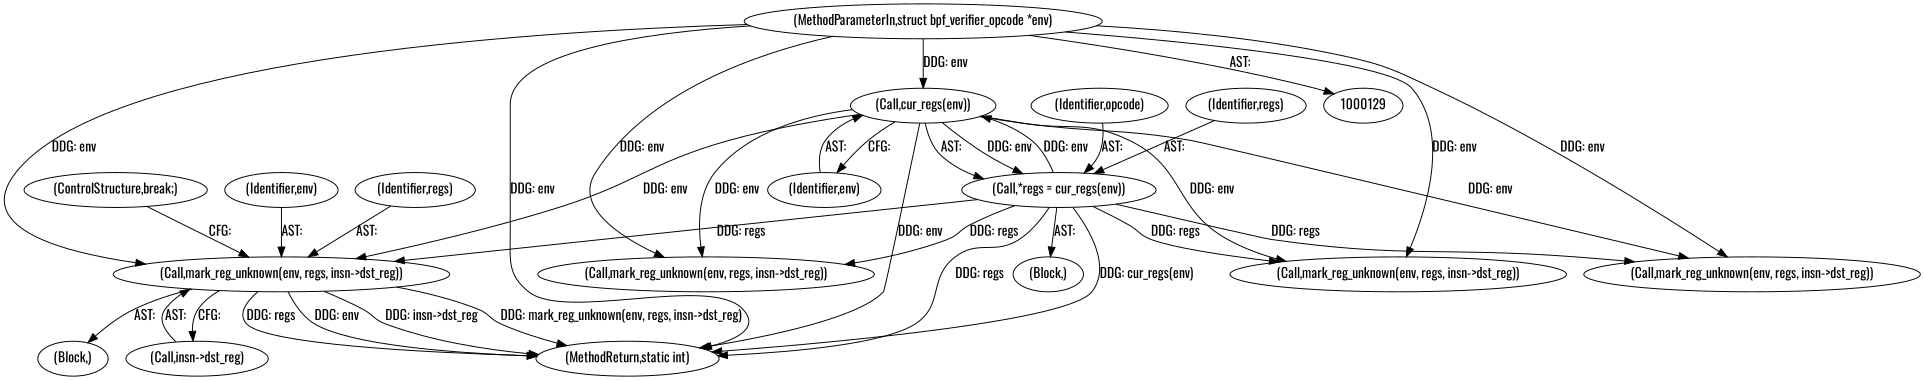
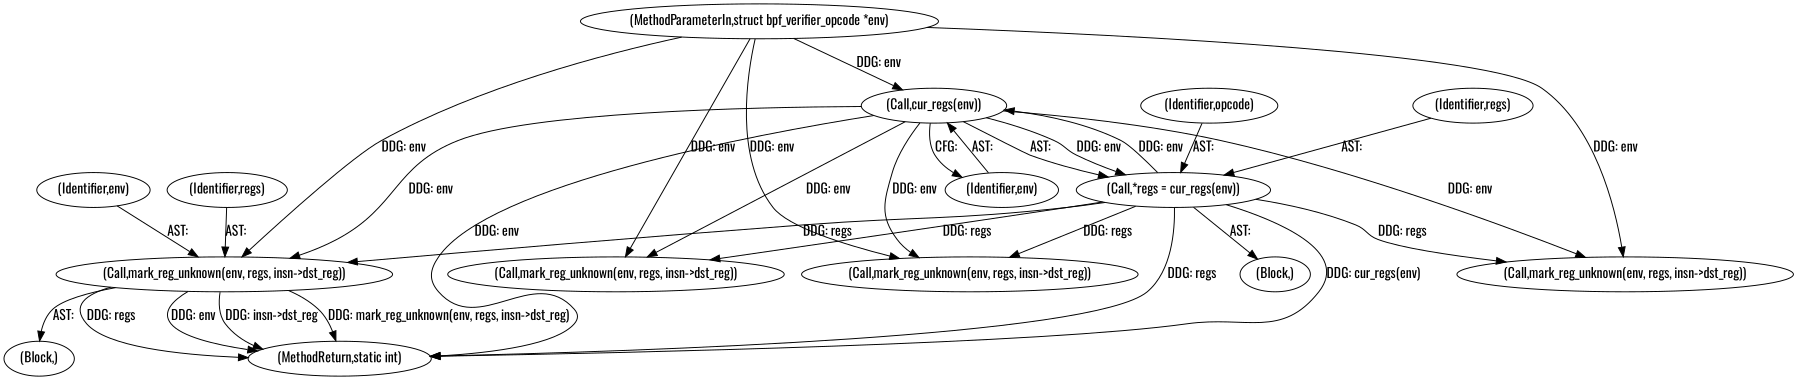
  digraph {
    fontname=Oswald
    node [fontname=Oswald]
    edge [fontname=Oswald]
    n1 [label="(Call,mark_reg_unknown(env, regs, insn->dst_reg))"]
-   n2 [label="(Call,insn->dst_reg)"]
    n3 [label="(MethodReturn,static int)"]
    n4 [label="(Block,)"]
    n5 [label="(Call,cur_regs(env))"]
    n6 [label="(Call,*regs = cur_regs(env))"]
    n7 [label="(Call,mark_reg_unknown(env, regs, insn->dst_reg))"]
    n8 [label="(Identifier,env)"]
    n9 [label="(Call,mark_reg_unknown(env, regs, insn->dst_reg))"]
    n10 [label="(Call,mark_reg_unknown(env, regs, insn->dst_reg))"]
    n11 [label="(Block,)"]
    n12 [label="(MethodParameterIn,struct bpf_verifier_opcode *env)"]
-   1000129
    n14 [label="(Identifier,opcode)"]
-   n15 [label="(ControlStructure,break;)"]
    n16 [label="(Identifier,env)"]
    n17 [label="(Identifier,regs)"]
    n18 [label="(Identifier,regs)"]
-   n1 -> n2 [label="CFG: "]
    n1 -> n3 [label="DDG: insn->dst_reg"]
    n1 -> n3 [label="DDG: mark_reg_unknown(env, regs, insn->dst_reg)"]
    n1 -> n3 [label="DDG: regs"]
    n1 -> n3 [label="DDG: env"]
    n1 -> n4 [label="AST: "]
-   n2 -> n1 [label="AST: "]
    n5 -> n1 [label="DDG: env"]
    n5 -> n3 [label="DDG: env"]
    n5 -> n6 [label="AST: "]
    n5 -> n6 [label="DDG: env"]
    n5 -> n7 [label="DDG: env"]
    n5 -> n8 [label="CFG: "]
    n5 -> n9 [label="DDG: env"]
    n5 -> n10 [label="DDG: env"]
    n6 -> n1 [label="DDG: regs"]
    n6 -> n3 [label="DDG: cur_regs(env)"]
    n6 -> n3 [label="DDG: regs"]
    n6 -> n5 [label="DDG: env"]
    n6 -> n7 [label="DDG: regs"]
    n6 -> n9 [label="DDG: regs"]
    n6 -> n10 [label="DDG: regs"]
    n6 -> n11 [label="AST: "]
    n8 -> n5 [label="AST: "]
    n12 -> n1 [label="DDG: env"]
-   n12 -> n3 [label="DDG: env"]
    n12 -> n5 [label="DDG: env"]
    n12 -> n7 [label="DDG: env"]
    n12 -> n9 [label="DDG: env"]
    n12 -> n10 [label="DDG: env"]
-   n12 -> 1000129 [label="AST: "]
    n14 -> n6 [label="AST: "]
-   n15 -> n1 [label="CFG: "]
    n16 -> n1 [label="AST: "]
    n17 -> n6 [label="AST: "]
    n18 -> n1 [label="AST: "]
  }
